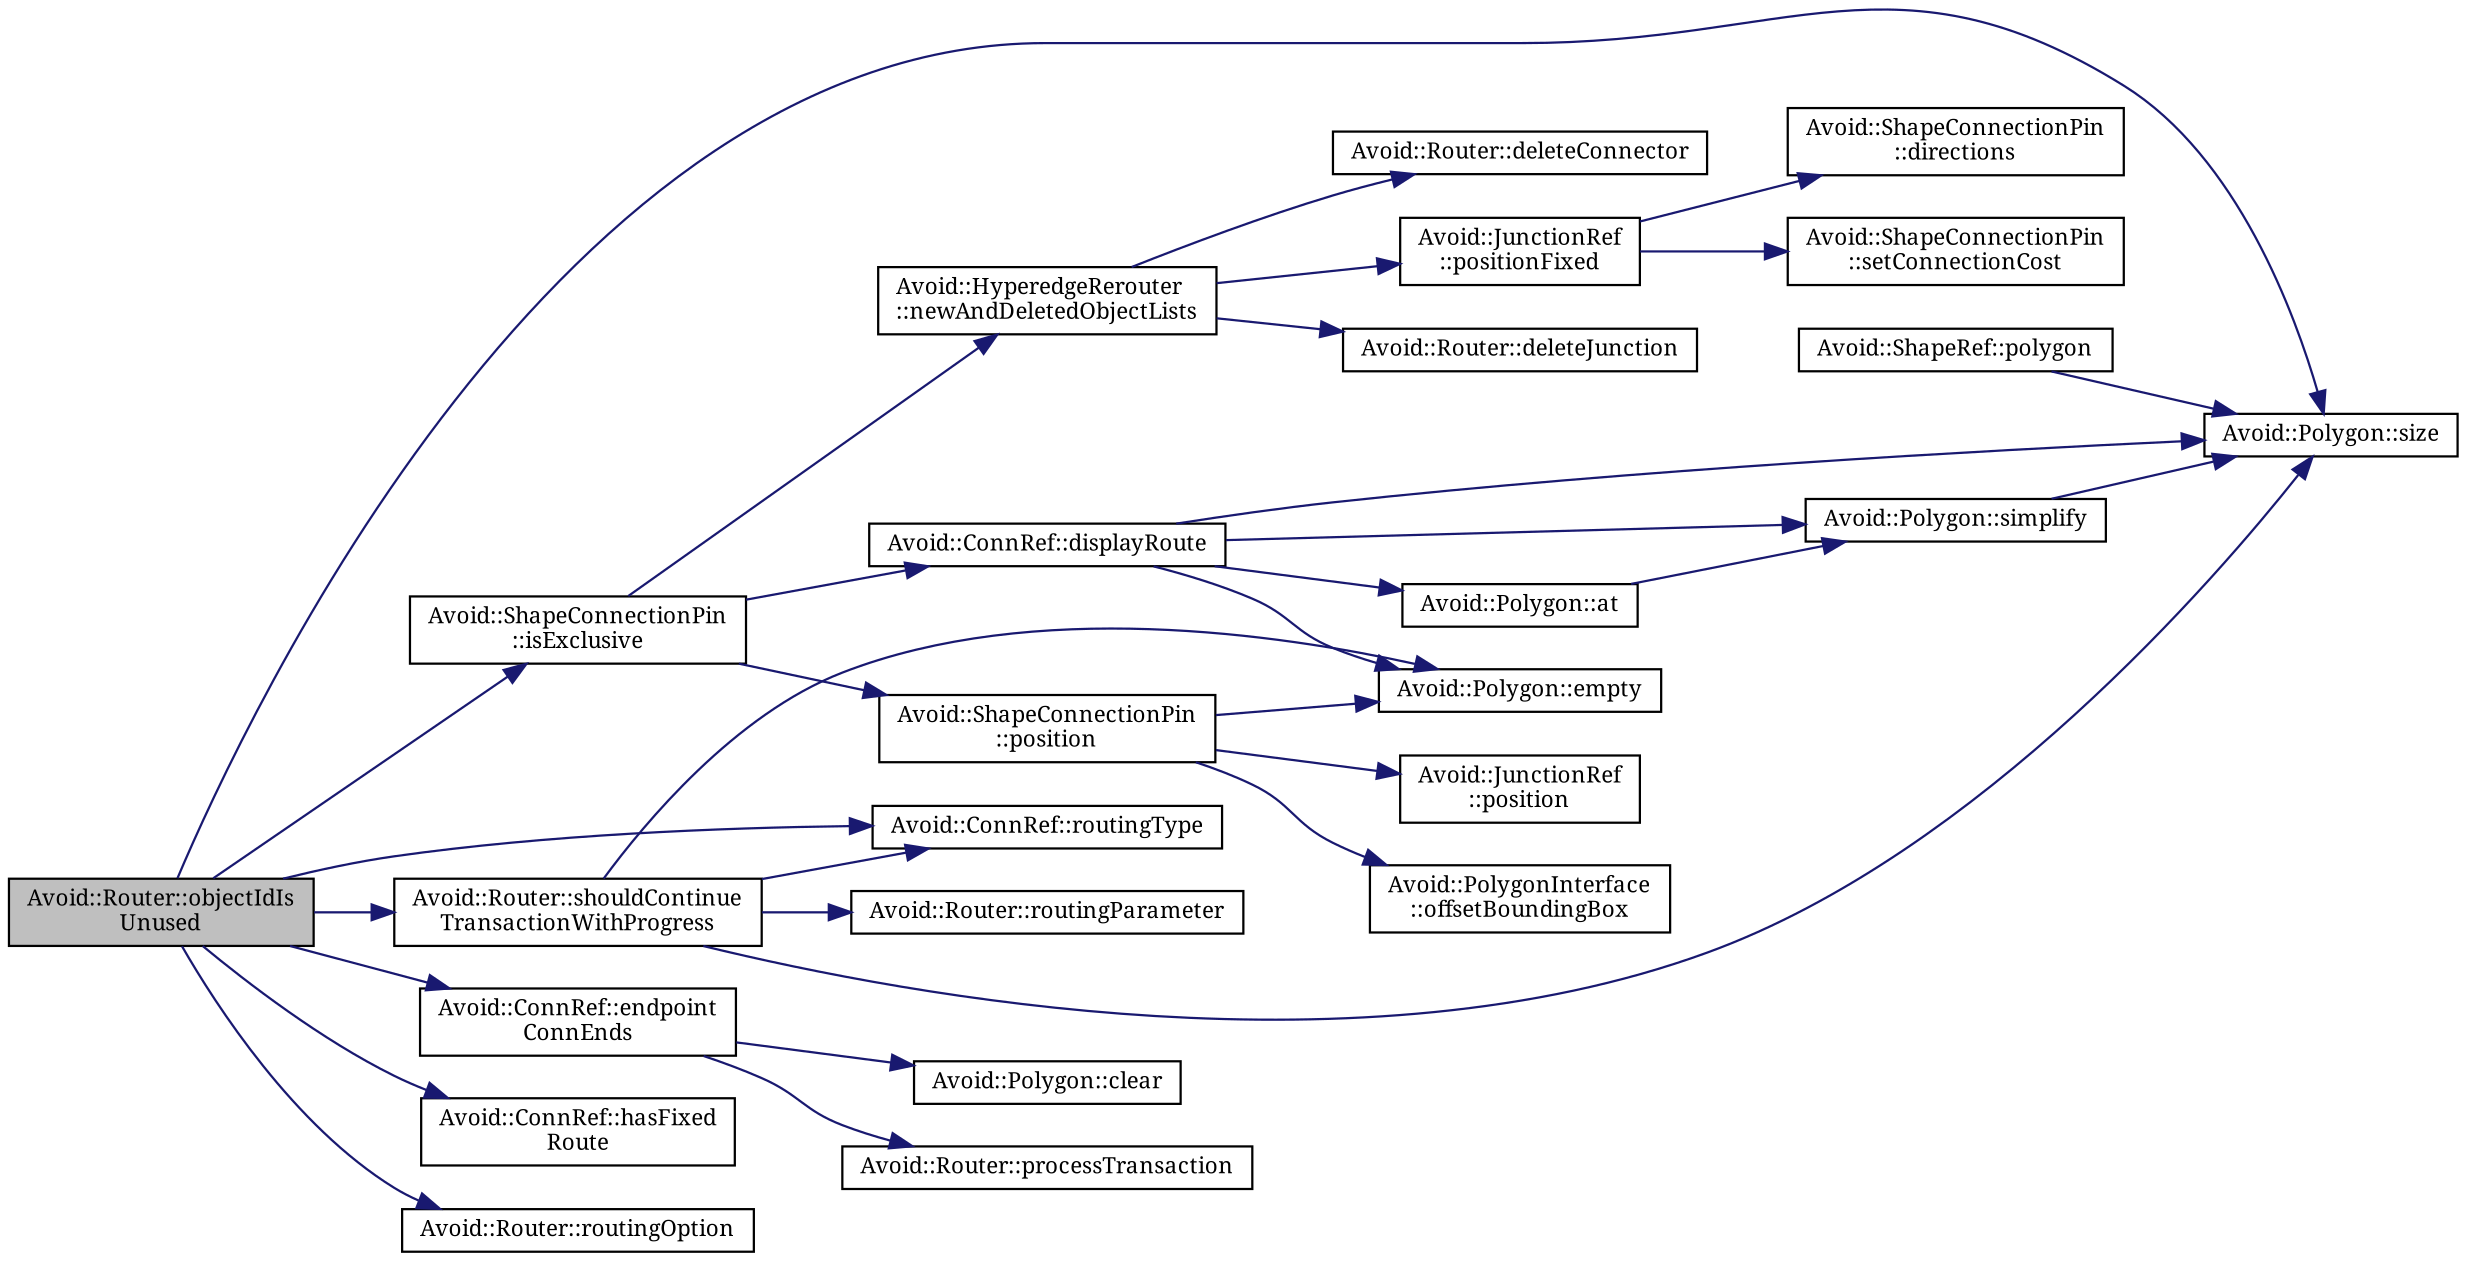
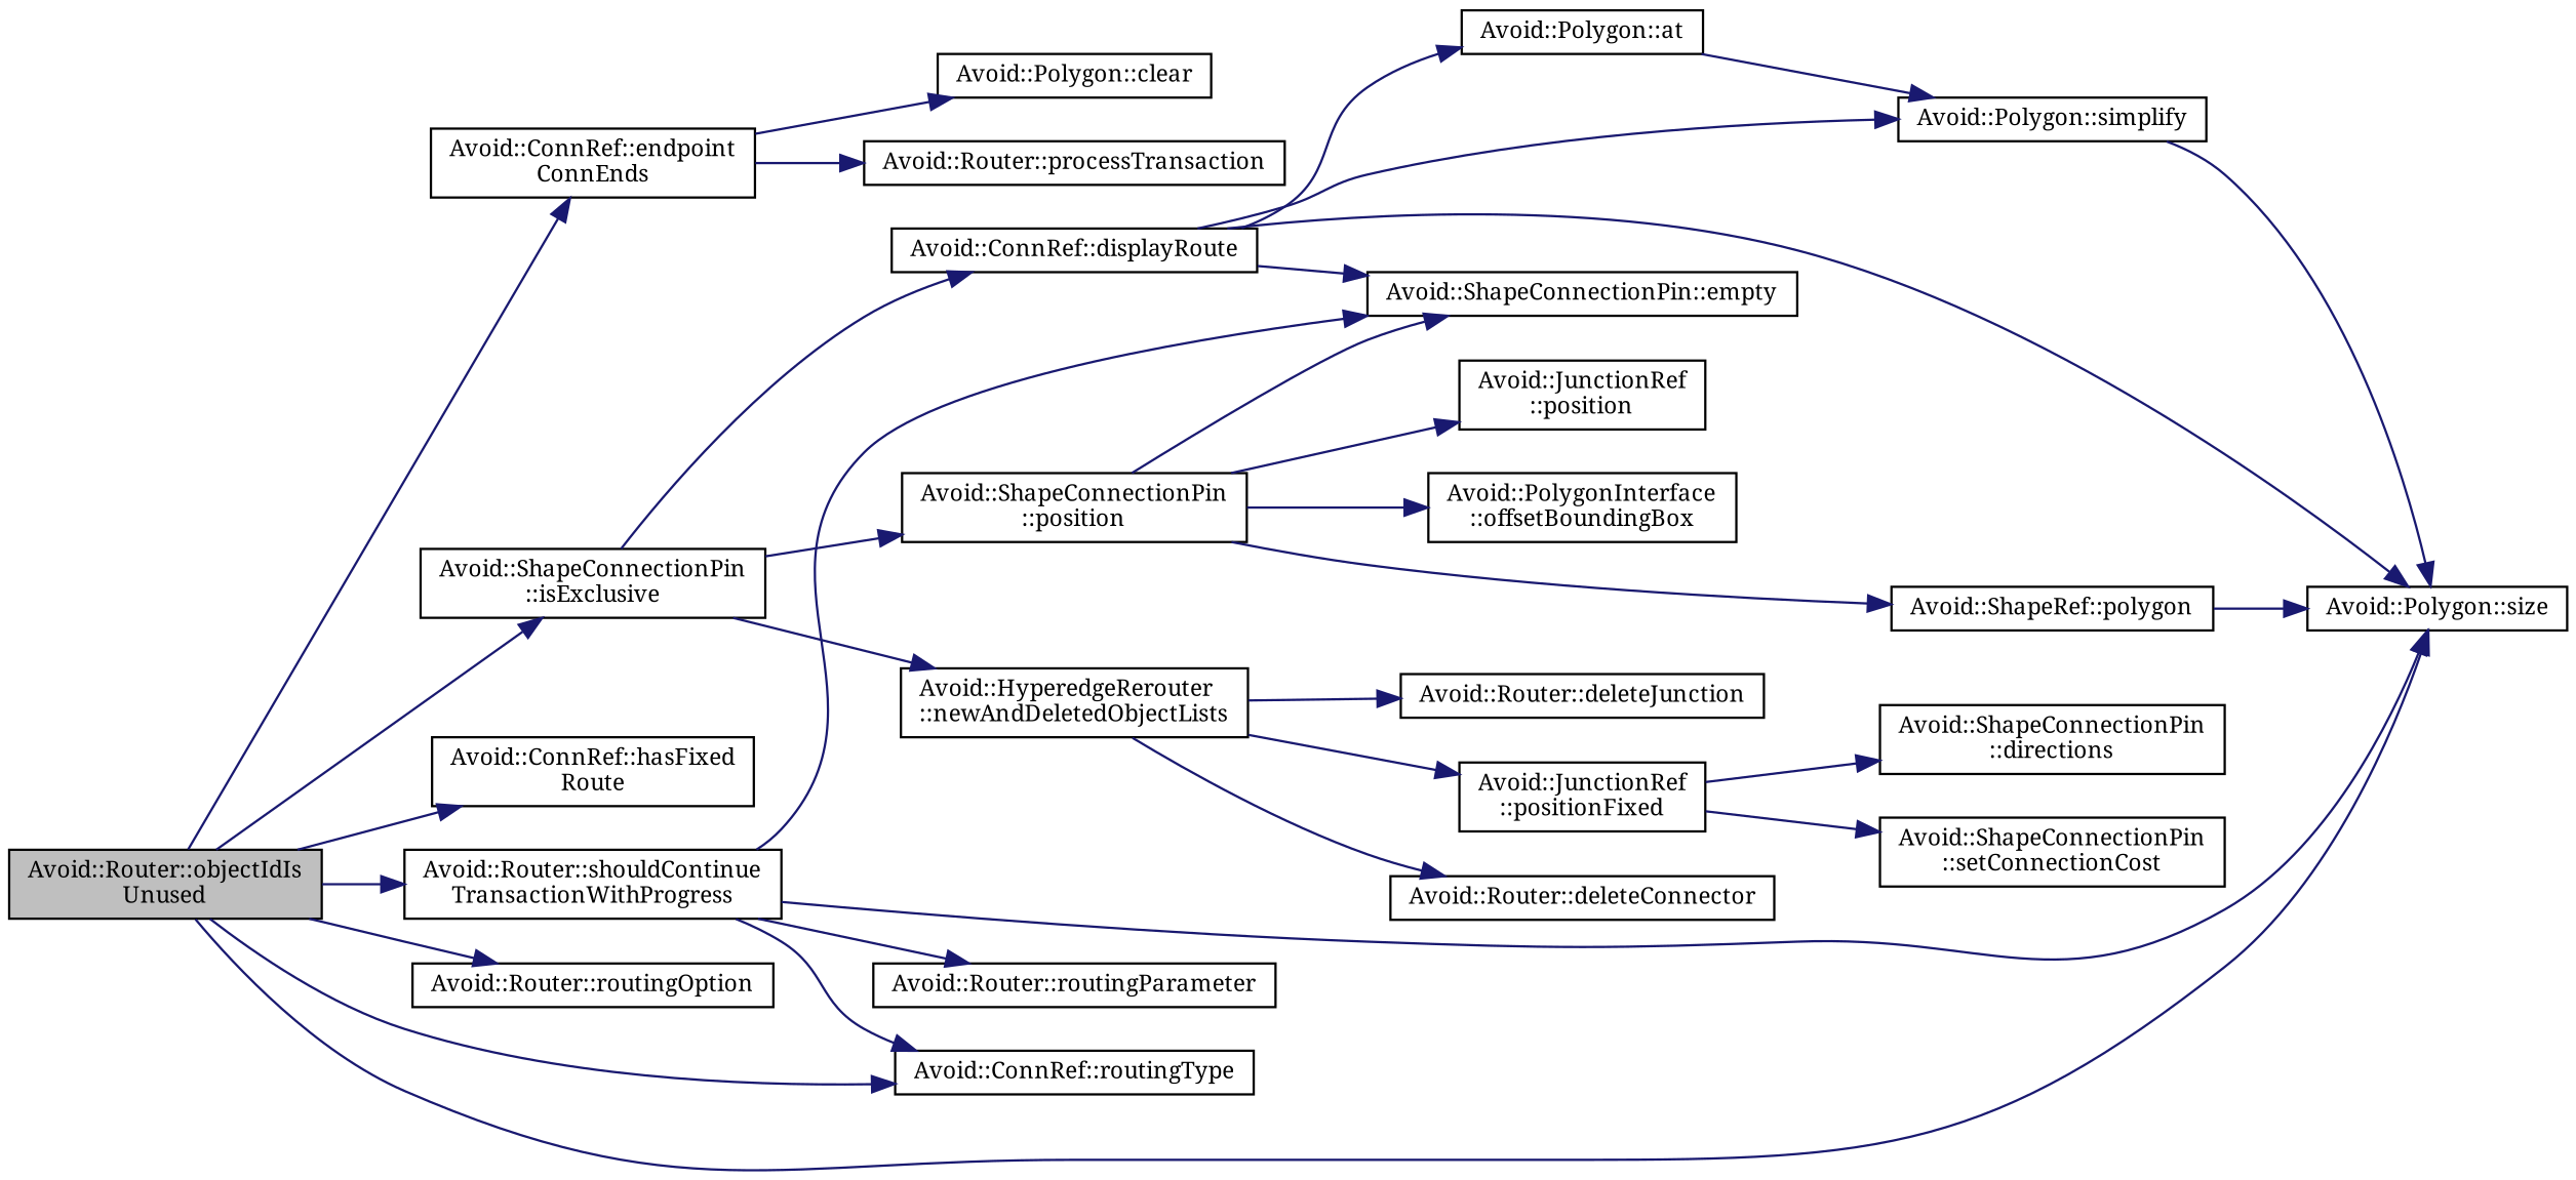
  digraph {
    fontname="Noto Serif"
    rankdir=LR
    node [color=black fillcolor=white fontname="Noto Serif" fontsize=10 shape=record style=filled]
    edge [color=midnightblue fontname="Noto Serif" fontsize=10 labelfontname=Helvetica labelfontsize=10 style=solid]
    n1 [fillcolor=grey75 fontcolor=black height=0.2 label="Avoid::Router::objectIdIs\lUnused" width=0.4]
    n2 [height=0.2 label="Avoid::Polygon::size" width=0.4]
    n3 [height=0.2 label="Avoid::ConnRef::endpoint\lConnEnds" width=0.4]
    n4 [height=0.2 label="Avoid::ConnRef::hasFixed\lRoute" width=0.4]
    n5 [height=0.2 label="Avoid::ShapeConnectionPin\l::isExclusive" width=0.4]
    n6 [height=0.2 label="Avoid::Router::routingOption" width=0.4]
    n7 [height=0.2 label="Avoid::ConnRef::routingType" width=0.4]
    n8 [height=0.2 label="Avoid::Router::shouldContinue\lTransactionWithProgress" width=0.4]
    n9 [height=0.2 label="Avoid::ConnRef::displayRoute" width=0.4]
    n10 [height=0.2 label="Avoid::Polygon::at" width=0.4]
-   n11 [height=0.2 label="Avoid::Polygon::empty" width=0.4]
+   n11 [height=0.2 label="Avoid::ShapeConnectionPin::empty" width=0.4]
    n12 [height=0.2 label="Avoid::Polygon::simplify" width=0.4]
    n13 [height=0.2 label="Avoid::Polygon::clear" width=0.4]
    n14 [height=0.2 label="Avoid::Router::processTransaction" width=0.4]
    n15 [height=0.2 label="Avoid::HyperedgeRerouter\l::newAndDeletedObjectLists" width=0.4]
    n16 [height=0.2 label="Avoid::ShapeConnectionPin\l::position" width=0.4]
    n17 [height=0.2 label="Avoid::Router::deleteConnector" width=0.4]
    n18 [height=0.2 label="Avoid::Router::deleteJunction" width=0.4]
    n19 [height=0.2 label="Avoid::JunctionRef\l::positionFixed" width=0.4]
    n20 [height=0.2 label="Avoid::Router::routingParameter" width=0.4]
    n21 [height=0.2 label="Avoid::JunctionRef\l::position" width=0.4]
    n22 [height=0.2 label="Avoid::ShapeRef::polygon" width=0.4]
    n23 [height=0.2 label="Avoid::PolygonInterface\l::offsetBoundingBox" width=0.4]
    n24 [height=0.2 label="Avoid::ShapeConnectionPin\l::directions" width=0.4]
    n25 [height=0.2 label="Avoid::ShapeConnectionPin\l::setConnectionCost" width=0.4]
    n1 -> n2
    n1 -> n3
    n1 -> n4
    n1 -> n5
    n1 -> n6
    n1 -> n7
    n1 -> n8
    n3 -> n13
    n3 -> n14
    n5 -> n9
    n5 -> n15
    n5 -> n16
    n8 -> n2
    n8 -> n7
    n8 -> n11
    n8 -> n20
    n9 -> n2
    n9 -> n10
    n9 -> n11
    n9 -> n12
    n10 -> n12
    n12 -> n2
    n15 -> n17
    n15 -> n18
    n15 -> n19
    n16 -> n11
    n16 -> n21
+   n16 -> n22
    n16 -> n23
    n19 -> n24
    n19 -> n25
    n22 -> n2
  }
